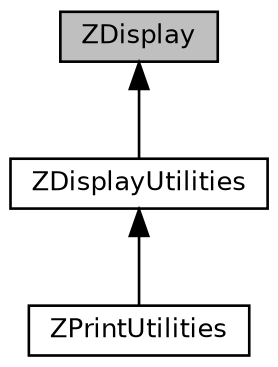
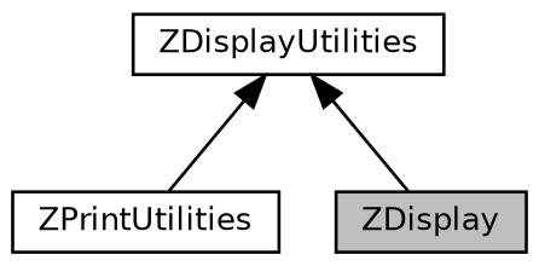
  digraph {
    rankdir=TB
    node [color=black fillcolor=white fontname=Helvetica fontsize=10 shape=record style=filled]
    edge [dir=back fontname=Helvetica fontsize=10 labelfontname=Helvetica labelfontsize=10 shape=plaintext style=solid]
    n1 [height=0.2 label=ZDisplayUtilities width=0.4]
    n2 [height=0.2 label=ZPrintUtilities width=0.4]
    n3 [fillcolor=grey75 fontcolor=black height=0.2 label=ZDisplay width=0.4]
    n1 -> n2
-   n3 -> n1
+   n1 -> n3
  }
